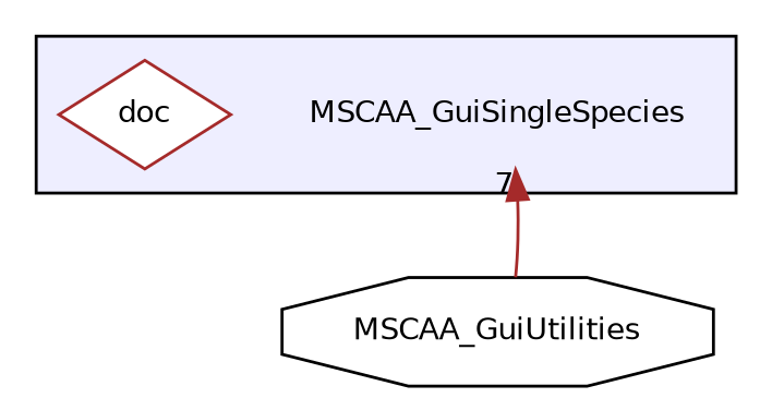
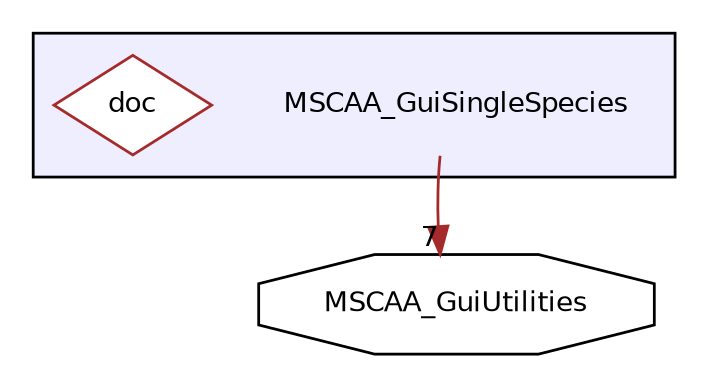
  digraph {
    compound=true
    node [fontname=Helvetica fontsize=10 color=brown fillcolor=white style=filled]
    n1 [label=MSCAA_GuiSingleSpecies shape=plaintext fillcolor="" style=""]
    n2 [label=doc shape=diamond]
    n3 [color=black label=MSCAA_GuiUtilities shape=octagon]
    subgraph cluster_1 {
      bgcolor="#eeeeff"
      pencolor=black
      n1
      n2
    }
-   n3 -> n1 [headlabel=7 labeldistance=1.5 labelfontname=Helvetica labelfontsize=10 color=brown]
+   n1 -> n3 [headlabel=7 labeldistance=1.5 labelfontname=Helvetica labelfontsize=10 color=brown]
  }
